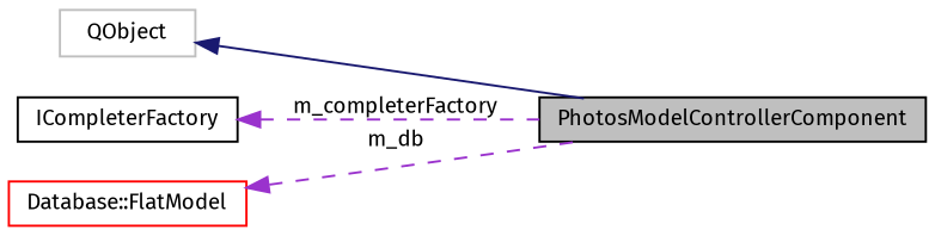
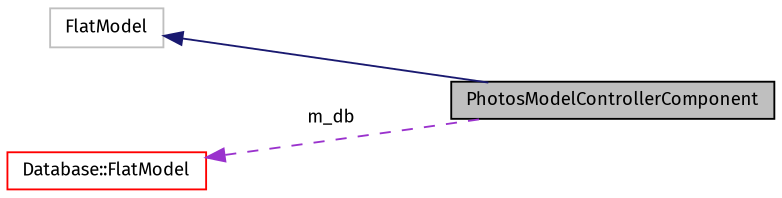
  digraph {
    fontname="Fira Sans"
    rankdir=LR
    node [color=black fillcolor=white fontname="Fira Sans" fontsize=10 shape=record style=filled]
    edge [color=darkorchid3 dir=back fontname="Fira Sans" fontsize=10 labelfontname=Helvetica labelfontsize=10 style=dashed]
    n1 [fillcolor=grey75 fontcolor=black height=0.2 label=PhotosModelControllerComponent width=0.4]
-   n2 [color=grey75 height=0.2 label=QObject width=0.4]
-   n3 [height=0.2 label=ICompleterFactory width=0.4]
+   n2 [color=grey75 height=0.2 label=FlatModel width=0.4]
    n4 [color=red height=0.2 label="Database::FlatModel" width=0.4]
    n2 -> n1 [color=midnightblue style=solid]
-   n3 -> n1 [label=" m_completerFactory"]
    n4 -> n1 [label=" m_db"]
  }
